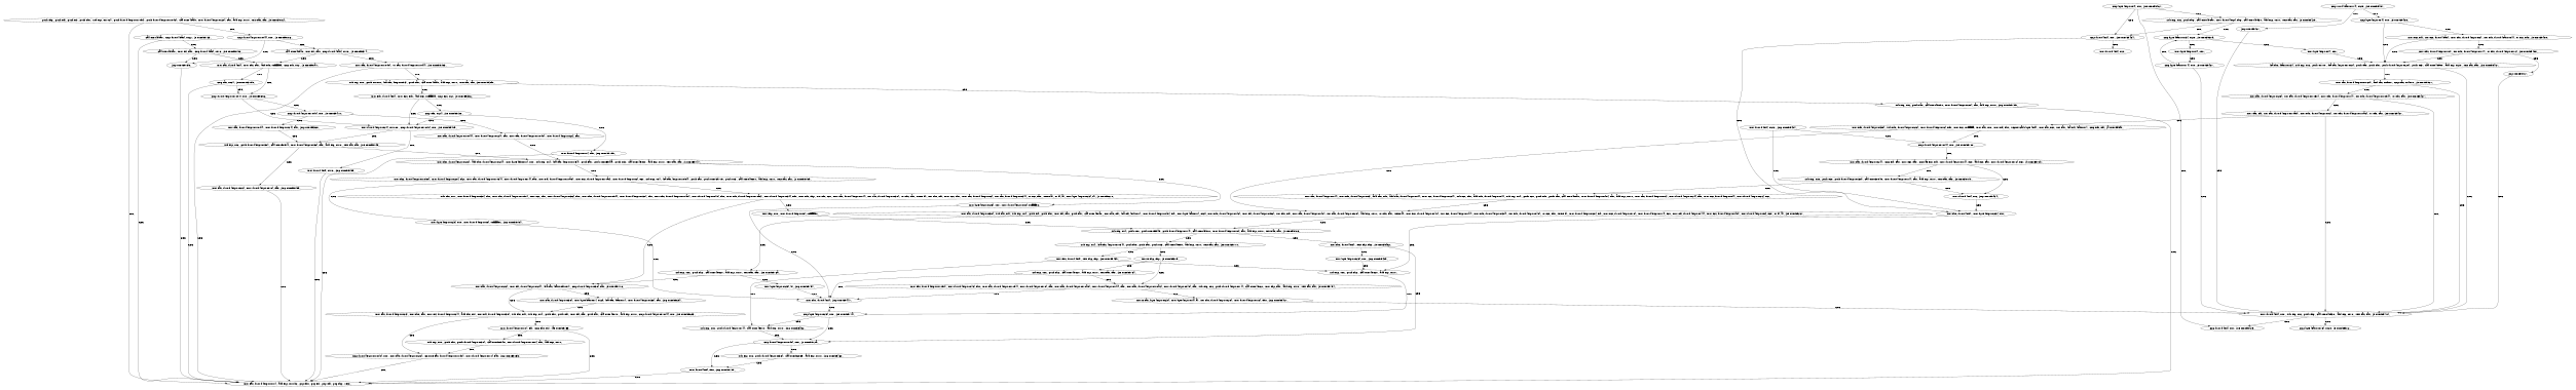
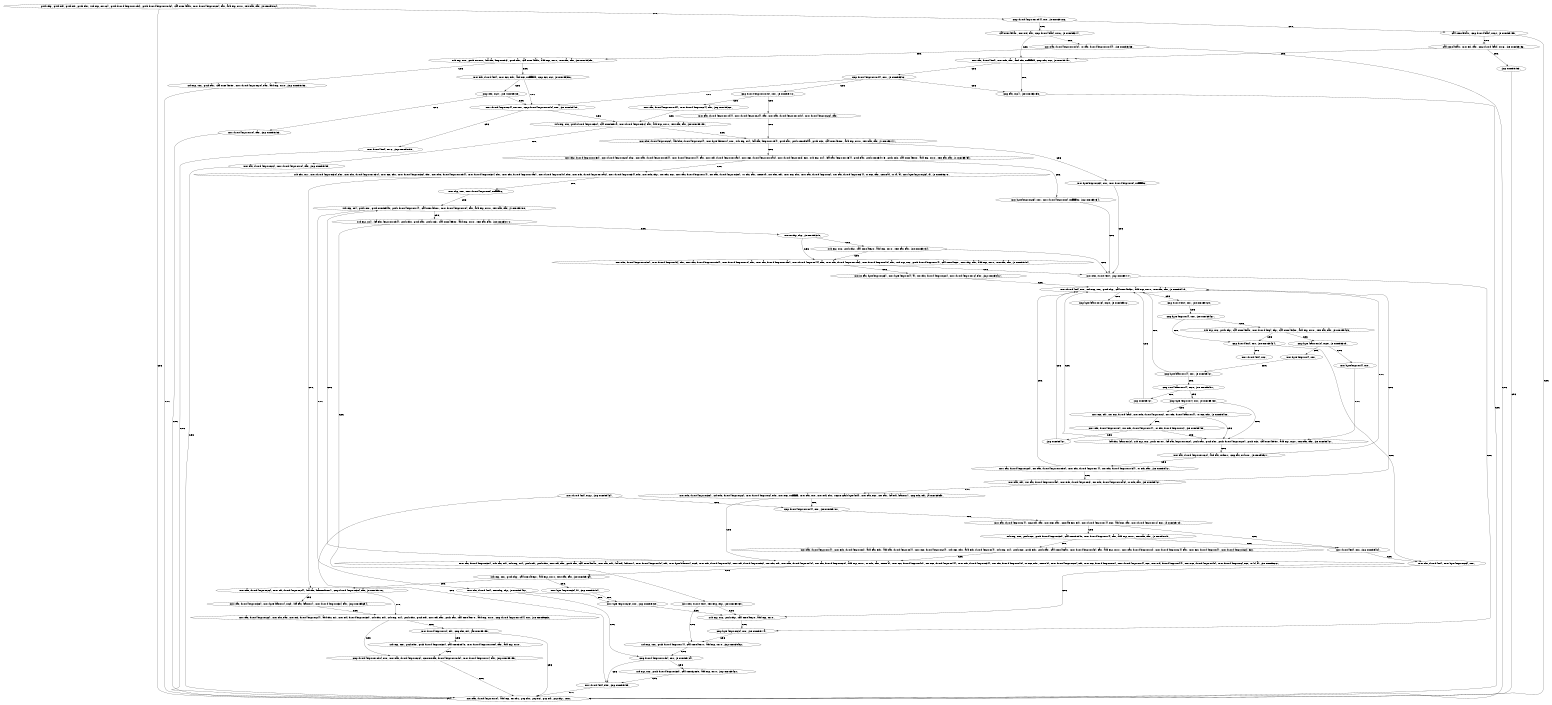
  digraph {
    n1 [label="'push ebp', 'push edi', 'push esi', 'push ebx', 'sub esp, 0x10c4', 'push dword [esp+0x10dc]', 'push dword [esp+0x10dc]', 'call 0x8049af0', 'mov dword [esp+0x20], eax', 'add esp, 0x10', 'test eax, eax', 'je 0x8059164', "]
    n2 [label="'cmp dword [esp+0x10d4], 0x0', 'je 0x8059186', "]
    n3 [label="'mov eax, dword [esp+0x10]', 'add esp, 0x10bc', 'pop ebx', 'pop esi', 'pop edi', 'pop ebp', 'retn', "]
    n4 [label="'call 0x8049ba0', 'mov esi, eax', 'cmp dword [eax], 0x16', 'je 0x8059374', "]
    n5 [label="'call 0x8049ba0', 'cmp dword [eax], 0x22', 'je 0x8059155', "]
    n6 [label="'mov eax, dword [esp+0x10d0]', 'or eax, dword [esp+0x10d4]', 'jne 0x8059155', "]
    n7 [label="'mov eax, dword [esi]', 'mov edx, eax', 'and edx, 0xffffffdf', 'cmp edx, 0x2', 'je 0x80591a7', "]
    n8 [label="'call 0x8049ba0', 'mov esi, eax', 'cmp dword [eax], 0x16', 'jne 0x8059196', "]
    n9 [label="'sub esp, 0x8', 'push 0x1000', 'lea eax, [esp+0x5c]', 'push eax', 'call 0x8049af0', 'add esp, 0x10', 'test eax, eax', 'jne 0x80593f0', "]
    n10 [label="'cmp dword [esp+0x10d4], 0x0', 'je 0x80593b6', "]
    n11 [label="'cmp eax, 0x24', 'jne 0x8053155',"]
    n12 [label="'jmp 0x8059155', "]
    n13 [label="'sub esp, 0xc', 'push eax', 'call 0x8049890', 'mov dword [esp+0x20], eax', 'add esp, 0x10', 'jmp 0x8059155', "]
    n14 [label="'mov edx, dword [esi]', 'mov ecx, edx', 'and ecx, 0xffffffdf', 'cmp ecx, 0x2', 'je 0x80593b6', "]
    n15 [label="'mov dword [esp+0x24], 0x1000', 'cmp dword [esp+0x10d0], 0x0', 'jne 0x8059405', "]
    n16 [label="'cmp dword [esp+0x10d0], 0x0', 'je 0x8059410', "]
-   n17 [label="'cmp edx, 0x24', 'jne 0x805973e', "]
+   n17 [label="'cmp edx, 0x24', 'jne 7x805973e',"]
    n18 [label="'mov dword [esi], 0x16', 'jmp 0x8059155', "]
    n19 [label="'sub esp, 0xc', 'push dword [esp+0x30]', 'call 0x805891a', 'mov dword [esp+0x3c], eax', 'add esp, 0x10', 'test eax, eax', 'jne 0x80591d9', "]
    n20 [label="'mov eax, dword [esp+0x10d4]', 'mov dword [esp+0x24], eax', 'jmp 0x80593c8', "]
    n21 [label="'mov eax, dword [esp+0x10d4]', 'mov dword [esp+0x24], eax', 'mov eax, dword [esp+0x10d0]', 'mov dword [esp+0x2c], eax', "]
    n22 [label="'mov dword [esp+0x10], eax', 'jmp 0x8059155', "]
    n23 [label="'mov ebx, dword [esp+0x2c]', 'add ebx, dword [esp+0x24]', 'mov byte [ebx-0x1], 0x0', 'sub esp, 0x4', 'lea eax, [esp+0x1054]', 'push eax', 'push 0x8059f4a', 'push 0x3', 'call 0x8049e00', 'add esp, 0x10', 'test eax, eax', 'js 0x8059747', "]
    n24 [label="'mov eax, dword [esp+0x2c]', 'mov dword [esp+0x10], eax', 'jmp 0x8059155', "]
    n25 [label="'mov byte [esp+0x23], 0x0', 'mov dword [esp+0x8], 0xffffff9c', "]
    n26 [label="'mov ebp, dword [esp+0x1050]', 'mov dword [esp+0x28], ebp', 'mov eax, dword [esp+0x1054]', 'mov dword [esp+0x14], eax', 'mov edi, dword [esp+0x10a8]', 'mov ecx, dword [esp+0x10ac]', 'mov dword [esp+0xc], ecx', 'sub esp, 0x4', 'lea eax, [esp+0x1054]', 'push eax', 'push 0x805d715', 'push 0x3', 'call 0x8049e00', 'add esp, 0x10', 'test eax, eax', 'js 0x805975b', "]
    n27 [label="'mov ebx, dword [esi]', 'jmp 0x8059447', "]
    n28 [label="'mov byte [esp+0x23], 0x0', 'mov dword [esp+0x8], 0xffffff9c', 'jmp 0x8059754', "]
    n29 [label="'sub ebx, 0x1', 'mov dword [esp+0x38], ebx', 'mov ebx, dword [esp+0x1050]', 'mov ecx, ebx', 'mov dword [esp+0x3c], ebx', 'mov ebx, dword [esp+0x1054]', 'mov dword [esp+0x30], ebx', 'mov ebx, dword [esp+0x10a8]', 'mov dword [esp+0x40], ebx', 'mov edx, dword [esp+0x10ac]', 'mov dword [esp+0x34], edx', 'mov edx, ebp', 'xor edx, ecx', 'mov eax, dword [esp+0x14]', 'xor eax, dword [esp+0x30]', 'or edx, eax', 'setne dl', 'xor ebx, edi', 'mov ecx, ebx', 'mov eax, dword [esp+0xc]', 'xor eax, dword [esp+0x34]', 'or ecx, eax', 'setne al', 'or dl, al', 'mov byte [esp+0x23], dl', 'je 0x805967e', "]
    n30 [label="'cmp byte [esp+0x23], 0x0', 'jne 0x805977a', "]
    n31 [label="'mov eax, dword [esp+0x2c]', 'mov edi, dword [esp+0x24]', 'lea eax, [eax+edi-0x1]', 'cmp dword [esp+0x38], eax', 'je 0x8059716', "]
    n32 [label="'mov ebp, 0x0', 'mov dword [esp+0x8], 0xffffff9c', "]
    n33 [label="'sub esp, 0xc', 'push dword [esp+0x14]', 'call 0x8049e10', 'add esp, 0x10', 'jmp 0x8059452', "]
    n34 [label="'cmp dword [esp+0x10d0], 0x0', 'je 0x805972a', "]
    n35 [label="'mov eax, dword [esp+0x38]', 'mov byte [eax-0x1], 0x2f', 'lea eax, [eax-0x1]', 'mov dword [esp+0x38], eax', 'jmp 0x8059694', "]
    n36 [label="'mov eax, dword [esp+0x2c]', 'mov ebx, eax', 'mov esi, dword [esp+0x24]', 'add ebx, esi', 'mov edi, dword [esp+0x38]', 'sub ebx, edi', 'sub esp, 0x4', 'push ebx', 'push edi', 'mov edi, eax', 'push eax', 'call 0x8049870', 'add esp, 0x10', 'cmp dword [esp+0x10d4], 0x0', 'jne 0x80596e3', "]
    n37 [label="'sub esp, 0x4', 'push 0x0', 'push 0x8059f49', 'push dword [esp+0x14]', 'call 0x8049b00', 'mov dword [esp+0x18], eax', 'add esp, 0x10', 'test eax, eax', 'js 0x805978e', "]
    n38 [label="'sub esp, 0xc', 'push dword [esp+0x38]', 'call 0x8052e89', 'add esp, 0x10', 'jmp 0x8059460', "]
    n39 [label="'mov dword [esi], ebx', 'jmp 0x8059155', "]
    n40 [label="'cmp dword [esp+0x10d0], 0x0', 'mov eax, dword [esp+0x2c]', 'cmovne eax, dword [esp+0x10d0]', 'mov dword [esp+0x10], eax', 'jmp 0x8059155', "]
    n41 [label="'mov dword [esp+0x10], edi', 'cmp ebx, esi', 'jae 0x8059155', "]
    n42 [label="'mov ebx, dword [esi]', 'test ebp, ebp', 'je 0x8059452', "]
    n43 [label="'sub esp, 0x4', 'lea ebx, [esp+0x1054]', 'push ebx', 'push eax', 'push 0x3', 'call 0x80499e0', 'add esp, 0x10', 'test eax, eax', 'jne 0x8059770', "]
    n44 [label="'sub esp, 0x8', 'push ebx', 'push dword [esp+0x38]', 'call 0x805894e', 'mov dword [esp+0x10e0], eax', 'add esp, 0x10', "]
    n45 [label="'mov byte [esp+0x23], 0x0', 'jmp 0x805943b', "]
    n46 [label="'mov ebx, dword [esi]', 'test ebp, ebp', 'jne 0x805943b', "]
    n47 [label="'movzx ebp, ebp', 'je 0x8059319',"]
    n48 [label="'sub esp, 0xc', 'push ebp', 'call 0x8049e20', 'add esp, 0x10', "]
    n49 [label="'mov ebx, dword [esp+0x1050]', 'mov dword [esp+0x4c], ebx', 'mov eax, dword [esp+0x1054]', 'mov dword [esp+0x18], eax', 'mov eax, dword [esp+0x10a8]', 'mov dword [esp+0x44], eax', 'mov eax, dword [esp+0x10ac]', 'mov dword [esp+0x48], eax', 'sub esp, 0xc', 'push dword [esp+0x14]', 'call 0x8049cc0', 'mov ebp, eax', 'add esp, 0x10', 'test eax, eax', 'je 0x8059754', "]
    n50 [label="'sub esp, 0xc', 'push ebp', 'call 0x8049e20', 'add esp, 0x10', 'test eax, eax', 'jne 0x8059754', "]
    n51 [label="'movzx eax, byte [esp+0x23]', 'mov byte [esp+0x4], al', 'xor ebx, dword [esp+0x28]', 'mov dword [esp+0x1c], ebx', 'jmp 0x80594c7', "]
    n52 [label="'mov dword [esi], 0x0', 'sub esp, 0xc', 'push ebp', 'call 0x8049d30', 'add esp, 0x10', 'test eax, eax', 'je 0x805941d', "]
    n53 [label="'cmp dword [esi], 0x0', 'jne 0x8059429', "]
    n54 [label="'cmp byte [eax+0x13], 0x2e', 'je 0x8059512', "]
    n55 [label="'cmp byte [esp+0x4], 0x0', 'jne 0x8059467', "]
    n56 [label="'cmp dword [esi], 0x0', 'jne 0x8059434', "]
    n57 [label="'mov ebx, dword [esi]', 'mov byte [esp+0x23], 0x0', "]
    n58 [label="'mov dword [esi], 0x2', "]
    n59 [label="'sub esp, 0xc', 'push ebp', 'call 0x8049ea0', 'mov dword [esp], ebp', 'call 0x8049d30', 'add esp, 0x10', 'test eax, eax', 'je 0x8059429', "]
    n60 [label="'cmp byte [eax+0x14], 0x0', 'je 0x80594c7', "]
    n61 [label="'cmp word [eax+0x14], 0x2e', 'jne 0x80594e7', "]
    n62 [label="'cmp byte [esp+0x4], 0x0', 'je 0x805948e', "]
    n63 [label="'lea ebx, [eax+0x13]', 'sub esp, 0xc', 'push 0x100', 'lea eax, [esp+0x1060]', 'push eax', 'push ebx', 'push dword [esp+0x20]', 'push 0x3', 'call 0x8049990', 'add esp, 0x20', 'test eax, eax', 'jne 0x80594c7', "]
    n64 [label="'mov ecx, edi', 'xor ecx, dword [eax]', 'mov edx, dword [esp+0xc]', 'xor edx, dword [eax+0x4]', 'or ecx, edx', 'je 0x805948e', "]
    n65 [label="'cmp byte [eax+0x13], 0x2e', 'je 0x805950d', "]
    n66 [label="'jmp 0x80594c7', "]
    n67 [label="'mov eax, dword [esp+0x1060]', 'and eax, 0xf000', 'cmp eax, 0x4000', 'je 0x8059521', "]
    n68 [label="'mov edx, dword [esp+0x18]', 'xor edx, dword [esp+0x14]', 'or edx, dword [esp+0x1c]', 'jne 0x805948e', "]
    n69 [label="'mov byte [esp+0x4], 0x0', "]
    n70 [label="'mov byte [esp+0x4], 0x0', "]
    n71 [label="'mov eax, dword [esp+0x28]', 'xor eax, dword [esp+0x1050]', 'mov edx, dword [esp+0x14]', 'xor edx, dword [esp+0x1054]', 'or edx, eax', 'jne 0x80594c7', "]
    n72 [label="'jmp 0x80594c7', "]
    n73 [label="'mov eax, edi', 'xor eax, dword [esp+0x10a8]', 'mov edx, dword [esp+0xc]', 'xor edx, dword [esp+0x10ac]', 'or edx, eax', 'jne 0x80594c7', "]
    n74 [label="'mov edx, dword [esp+0x38]', 'sub edx, dword [esp+0x2c]', 'mov dword [esp+0xc], edx', 'mov ecx, 0xffffffff', 'mov eax, 0x0', 'mov edi, ebx', 'repne scasb byte [edi]', 'mov eax, ecx', 'not eax', 'lea edi, [eax-0x1]', 'cmp edx, edi', 'ja 0x80595fb', "]
    n75 [label="'mov eax, dword [esp+0x38]', 'sub eax, edi', 'sub esp, 0x4', 'push edi', 'push ebx', 'mov edi, eax', 'push eax', 'call 0x80498a0', 'mov eax, edi', 'lea edi, [edi-0x1]', 'mov dword [esp+0x48], edi', 'mov byte [eax-0x1], 0x2f', 'mov edx, dword [esp+0x4c]', 'mov edi, dword [esp+0x5c]', 'xor edx, edi', 'mov eax, dword [esp+0x40]', 'xor eax, dword [esp+0x28]', 'add esp, 0x10', 'or edx, eax', 'setne al', 'mov ecx, dword [esp+0x40]', 'xor ecx, dword [esp+0x44]', 'mov edx, dword [esp+0x34]', 'xor edx, dword [esp+0x48]', 'or ecx, edx', 'setne bl', 'mov dword [esp+0x28], edi', 'mov ecx, dword [esp+0x18]', 'mov dword [esp+0x14], ecx', 'mov edi, dword [esp+0x44]', 'mov ecx, dword [esp+0x48]', 'mov dword [esp+0xc], ecx', 'or bl, al', 'jne 0x80592c1', "]
    n76 [label="'cmp dword [esp+0x10d4], 0x0', 'jne 0x8059700', "]
    n77 [label="'sub esp, 0xc', 'push ebp', 'call 0x8049e20', 'add esp, 0x10', 'test eax, eax', 'jne 0x805976a', "]
    n78 [label="'mov eax, dword [esp+0x24]', 'cmp edi, eax', 'mov ecx, eax', 'cmovae ecx, edi', 'mov dword [esp+0x14], ecx', 'add ecx, eax', 'mov dword [esp+0x1c], ecx', 'jb 0x805970b', "]
    n79 [label="'mov byte [esp+0x23], bl', 'jmp 0x8059754', "]
    n80 [label="'mov dword [esi], 0x22', 'jmp 0x8059434', "]
    n81 [label="'mov dword [esi], 0xc', 'jmp 0x8059434', "]
    n82 [label="'sub esp, 0x8', 'push ecx', 'push dword [esp+0x38]', 'call 0x805894e', 'mov dword [esp+0x14], eax', 'add esp, 0x10', 'test eax, eax', 'je 0x805970b', "]
    n83 [label="'mov eax, dword [esp+0x14]', 'mov edx, dword [esp+0xc]', 'add eax, edx', 'add eax, dword [esp+0x4]', 'mov ecx, dword [esp+0x24]', 'sub ecx, edx', 'add edx, dword [esp+0x4]', 'sub esp, 0x4', 'push ecx', 'push edx', 'push eax', 'call 0x80498a0', 'mov dword [esp+0x48], eax', 'add esp, 0x10', 'mov eax, dword [esp+0x1c]', 'mov dword [esp+0x24], eax', 'mov ecx, dword [esp+0x4]', 'mov dword [esp+0x2c], ecx', "]
    n1 -> n2 [label=CFG]
    n1 -> n3 [label=CFG]
    n2 -> n4 [label=CFG]
-   n2 -> n12 [label=CFG]
+   n2 -> n5 [label=CFG]
    n4 -> n6 [label=CFG]
    n4 -> n7 [label=CFG]
    n5 -> n3 [label=CFG]
    n5 -> n8 [label=CFG]
    n6 -> n3 [label=CFG]
    n6 -> n9 [label=CFG]
    n7 -> n10 [label=CFG]
    n7 -> n11 [label=CFG]
    n8 -> n7 [label=CFG]
    n8 -> n12 [label=CFG]
    n9 -> n13 [label=CFG]
    n9 -> n14 [label=CFG]
    n10 -> n15 [label=CFG]
    n10 -> n16 [label=CFG]
    n11 -> n3 [label=CFG]
-   n11 -> n10 [label=CFG]
+   n10 -> n11 [label=CFG]
    n12 -> n3 [label=CFG]
    n13 -> n3 [label=CFG]
    n14 -> n15 [label=CFG]
    n14 -> n17 [label=CFG]
    n15 -> n18 [label=CFG]
    n15 -> n19 [label=CFG]
    n16 -> n20 [label=CFG]
    n16 -> n21 [label=CFG]
    n17 -> n15 [label=CFG]
    n17 -> n22 [label=CFG]
    n18 -> n3 [label=CFG]
    n19 -> n23 [label=CFG]
    n19 -> n24 [label=CFG]
    n20 -> n19 [label=CFG]
    n21 -> n23 [label=CFG]
    n22 -> n3 [label=CFG]
    n23 -> n25 [label=CFG]
    n23 -> n26 [label=CFG]
    n24 -> n3 [label=CFG]
    n25 -> n27 [label=CFG]
    n26 -> n28 [label=CFG]
    n26 -> n29 [label=CFG]
    n27 -> n30 [label=CFG]
    n28 -> n27 [label=CFG]
    n29 -> n31 [label=CFG]
    n29 -> n32 [label=CFG]
    n30 -> n33 [label=CFG]
-   n30 -> n34 [label=CFG]
    n31 -> n35 [label=CFG]
    n31 -> n36 [label=CFG]
    n32 -> n37 [label=CFG]
    n33 -> n34 [label=CFG]
    n34 -> n38 [label=CFG]
    n34 -> n39 [label=CFG]
    n35 -> n36 [label=CFG]
    n36 -> n40 [label=CFG]
    n36 -> n41 [label=CFG]
    n37 -> n42 [label=CFG]
    n37 -> n43 [label=CFG]
    n38 -> n39 [label=CFG]
    n39 -> n3 [label=CFG]
    n40 -> n3 [label=CFG]
    n41 -> n3 [label=CFG]
    n41 -> n44 [label=CFG]
    n42 -> n34 [label=CFG]
    n42 -> n45 [label=CFG]
    n43 -> n46 [label=CFG]
    n43 -> n47 [label=CFG]
    n44 -> n40 [label=CFG]
    n45 -> n48 [label=CFG]
    n46 -> n33 [label=CFG]
    n46 -> n48 [label=CFG]
    n47 -> n49 [label=CFG]
    n47 -> n50 [label=CFG]
    n48 -> n30 [label=CFG]
    n49 -> n27 [label=CFG]
    n49 -> n51 [label=CFG]
    n50 -> n27 [label=CFG]
    n50 -> n49 [label=CFG]
    n51 -> n52 [label=CFG]
    n52 -> n53 [label=CFG]
    n52 -> n54 [label=CFG]
-   n55 -> n53 [label=CFG]
+   n53 -> n55 [label=CFG]
    n55 -> n56 [label=CFG]
    n55 -> n59 [label=CFG]
    n56 -> n57 [label=CFG]
    n56 -> n58 [label=CFG]
    n57 -> n48 [label=CFG]
    n59 -> n56 [label=CFG]
    n59 -> n65 [label=CFG]
    n60 -> n52 [label=CFG]
-   n60 -> n65 [label=CFG]
+   n60 -> n61 [label=CFG]
    n61 -> n62 [label=CFG]
    n61 -> n66 [label=CFG]
    n62 -> n63 [label=CFG]
    n62 -> n64 [label=CFG]
    n63 -> n52 [label=CFG]
    n63 -> n67 [label=CFG]
    n64 -> n63 [label=CFG]
    n64 -> n68 [label=CFG]
    n65 -> n69 [label=CFG]
    n65 -> n70 [label=CFG]
    n66 -> n52 [label=CFG]
    n67 -> n52 [label=CFG]
    n67 -> n71 [label=CFG]
    n68 -> n63 [label=CFG]
    n68 -> n72 [label=CFG]
    n69 -> n60 [label=CFG]
    n70 -> n63 [label=CFG]
    n71 -> n52 [label=CFG]
    n71 -> n73 [label=CFG]
    n72 -> n52 [label=CFG]
    n73 -> n52 [label=CFG]
    n73 -> n74 [label=CFG]
    n74 -> n75 [label=CFG]
    n74 -> n76 [label=CFG]
    n75 -> n37 [label=CFG]
    n75 -> n77 [label=CFG]
    n76 -> n78 [label=CFG]
    n77 -> n31 [label=CFG]
    n77 -> n79 [label=CFG]
    n78 -> n81 [label=CFG]
    n78 -> n82 [label=CFG]
-   n79 -> n27 [label=CFG]
-   n80 -> n57 [label=CFG]
+   n79 -> n45 [label=CFG]
+   n80 -> n39 [label=CFG]
    n80 -> n76 [label=CFG]
    n81 -> n57 [label=CFG]
    n82 -> n81 [label=CFG]
    n82 -> n83 [label=CFG]
    n83 -> n75 [label=CFG]
  }
